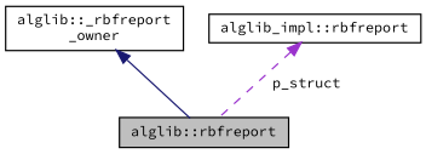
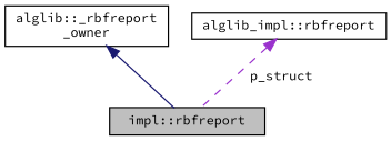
  digraph {
    fontname="Source Code Pro"
    node [color=black fillcolor=white fontname="Source Code Pro" fontsize=10 shape=record style=filled]
    edge [dir=back fontname="Source Code Pro" fontsize=10 labelfontname=Helvetica labelfontsize=10]
-   n1 [fillcolor=grey75 fontcolor=black height=0.2 label="alglib::rbfreport" width=0.4]
+   n1 [fillcolor=grey75 fontcolor=black height=0.2 label="impl::rbfreport" width=0.4]
    n2 [height=0.2 label="alglib::_rbfreport\l_owner" width=0.4]
    n3 [height=0.2 label="alglib_impl::rbfreport" width=0.4]
    n2 -> n1 [color=midnightblue style=solid]
    n3 -> n1 [color=darkorchid3 label=" p_struct" style=dashed]
  }
